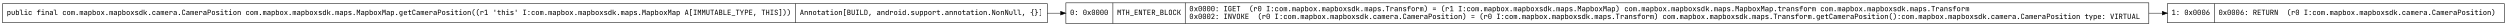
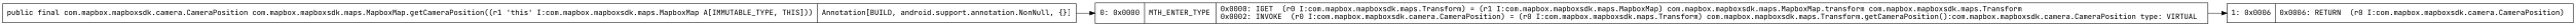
  digraph {
    rankdir=LR
    fontname="JetBrains Mono"
    node [shape=record fontname="JetBrains Mono"]
    edge [fontname="JetBrains Mono"]
-   n1 [label="{0\:\ 0x0000|MTH_ENTER_BLOCK\l|0x0000: IGET  (r0 I:com.mapbox.mapboxsdk.maps.Transform) = (r1 I:com.mapbox.mapboxsdk.maps.MapboxMap) com.mapbox.mapboxsdk.maps.MapboxMap.transform com.mapbox.mapboxsdk.maps.Transform \l0x0002: INVOKE  (r0 I:com.mapbox.mapboxsdk.camera.CameraPosition) = (r0 I:com.mapbox.mapboxsdk.maps.Transform) com.mapbox.mapboxsdk.maps.Transform.getCameraPosition():com.mapbox.mapboxsdk.camera.CameraPosition type: VIRTUAL \l}"]
+   n1 [label="{0\:\ 0x0000|MTH_ENTER_TYPE\l|0x0000: IGET  (r0 I:com.mapbox.mapboxsdk.maps.Transform) = (r1 I:com.mapbox.mapboxsdk.maps.MapboxMap) com.mapbox.mapboxsdk.maps.MapboxMap.transform com.mapbox.mapboxsdk.maps.Transform \l0x0002: INVOKE  (r0 I:com.mapbox.mapboxsdk.camera.CameraPosition) = (r0 I:com.mapbox.mapboxsdk.maps.Transform) com.mapbox.mapboxsdk.maps.Transform.getCameraPosition():com.mapbox.mapboxsdk.camera.CameraPosition type: VIRTUAL \l}"]
    n2 [label="{1\:\ 0x0006|0x0006: RETURN  (r0 I:com.mapbox.mapboxsdk.camera.CameraPosition) \l}"]
    n3 [label="{public final com.mapbox.mapboxsdk.camera.CameraPosition com.mapbox.mapboxsdk.maps.MapboxMap.getCameraPosition((r1 'this' I:com.mapbox.mapboxsdk.maps.MapboxMap A[IMMUTABLE_TYPE, THIS]))  | Annotation[BUILD, android.support.annotation.NonNull, \{\}]\l}"]
    n1 -> n2
    n3 -> n1
  }
